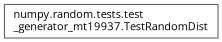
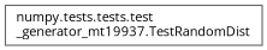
  digraph {
    rankdir=LR
    fontname="Open Sans"
-   n1 [color=grey40 fillcolor=white fontname="Open Sans" fontsize=10 height=0.2 label="numpy.random.tests.test\l_generator_mt19937.TestRandomDist" shape=box style=filled width=0.4]
+   n1 [color=grey40 fillcolor=white fontname="Open Sans" fontsize=10 height=0.2 label="numpy.tests.tests.test\l_generator_mt19937.TestRandomDist" shape=box style=filled width=0.4]
  }
